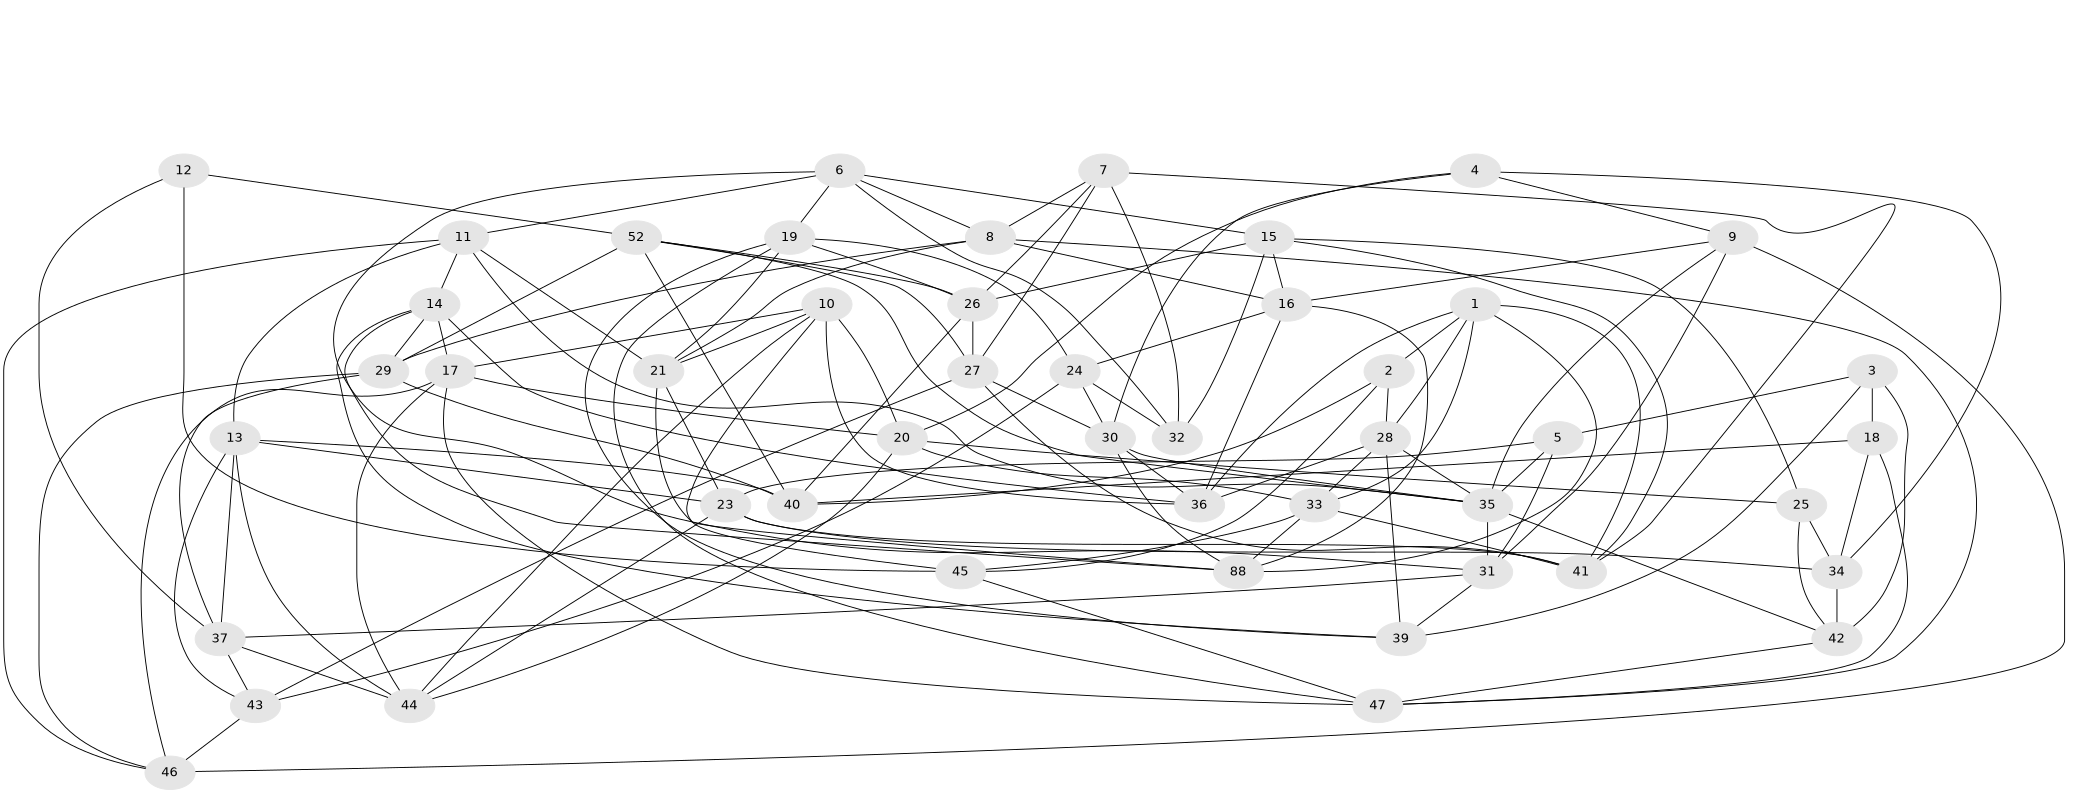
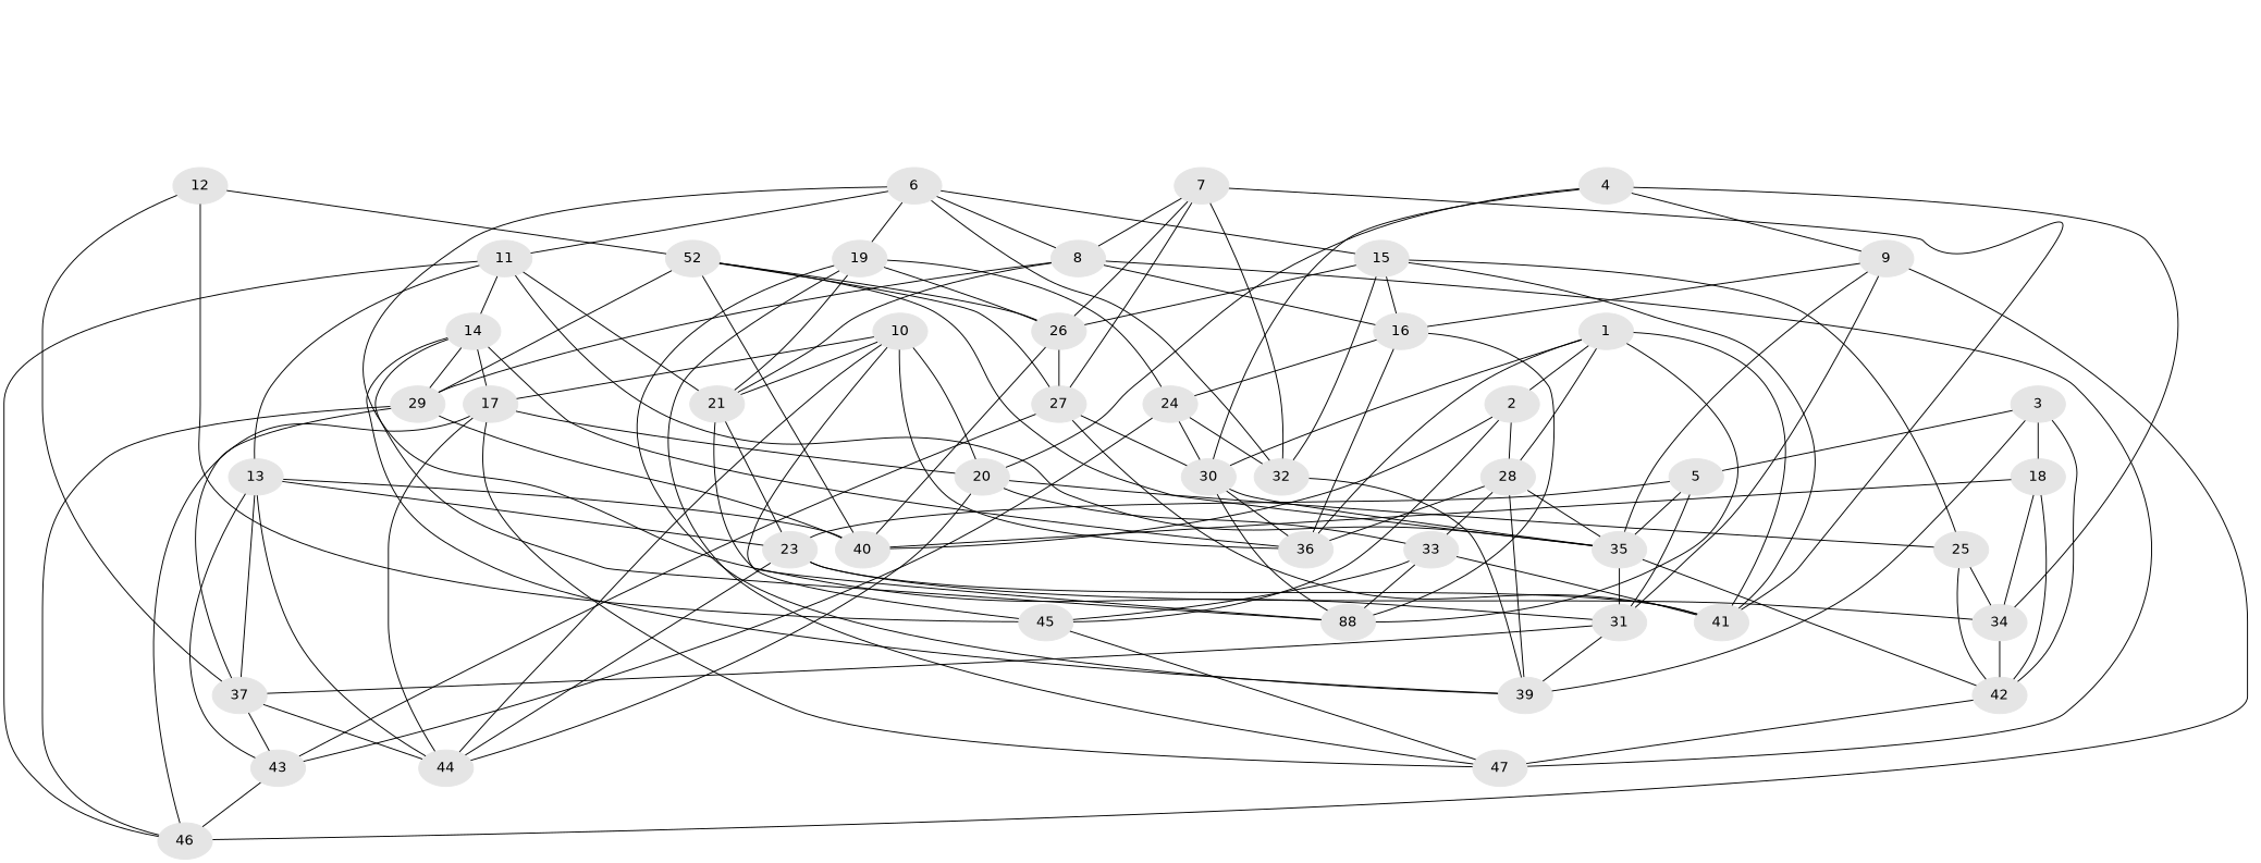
  graph {
    fontname="DejaVu Sans"
    node [color=gray90 fontname="DejaVu Sans" style=filled]
    edge [fontname="DejaVu Sans" weight=1.0]
    1
    2
    28
    33
    36
    n6 [label=88]
    41
    40
    45
    39
    35
    47
    3
    5
    18
    42
    23
    31
    34
    4
    9
    20
    30
    16
    46
    44
    25
    37
    6
    8
    11
    15
    19
    32
    21
    29
    13
    14
    26
    24
    7
    27
    43
    10
    17
    12
    n47 [label=52]
    1 -- 2
    1 -- 28
-   1 -- 33
+   1 -- 30
    1 -- 36
    1 -- n6
    1 -- 41
    2 -- 28
    2 -- 40
    2 -- 45
    28 -- 33
    28 -- 36
    28 -- 39
    28 -- 35
    33 -- n6
    33 -- 41
    33 -- 45
    45 -- 47
    35 -- 42
    35 -- 31
    3 -- 39
    3 -- 5
    3 -- 18 [weight=2.0]
    3 -- 42 [weight=2.0]
    5 -- 35
    5 -- 23
    5 -- 31
    18 -- 40
-   18 -- 47
+   18 -- 42
    18 -- 34
    42 -- 47
    23 -- 41
    23 -- 34
    23 -- 44
    31 -- 39
    31 -- 37
    34 -- 42
    4 -- 34
    4 -- 9
    4 -- 20
    4 -- 30
    9 -- 35
    9 -- 31
    9 -- 16
    9 -- 46 [weight=2.0]
    20 -- 33
    20 -- 44
    20 -- 25
    30 -- 36
    30 -- n6
    30 -- 35
    16 -- 36
    16 -- n6
    16 -- 24
    25 -- 42
    25 -- 34
    37 -- 44
    37 -- 43
    6 -- 31
    6 -- 8
    6 -- 11
    6 -- 15
    6 -- 19
    6 -- 32
    8 -- 47
    8 -- 16
    8 -- 21
    8 -- 29
    11 -- 35
    11 -- 46
    11 -- 21
    11 -- 13
    11 -- 14
    15 -- 41
    15 -- 16
    15 -- 25
    15 -- 32
    15 -- 26
    19 -- 39
    19 -- 47
    19 -- 21
    19 -- 26
    19 -- 24
+   32 -- 39
    21 -- n6
    21 -- 23
    29 -- 40
    29 -- 46
    29 -- 37
    13 -- 40
    13 -- 23
    13 -- 44
    13 -- 37
    13 -- 43
    14 -- 36
    14 -- n6
    14 -- 39
    14 -- 29
    14 -- 17
    26 -- 40
    26 -- 27
    24 -- 30
    24 -- 32
    24 -- 43 [weight=2.0]
    7 -- 41
    7 -- 8
    7 -- 32 [weight=2.0]
    7 -- 26
    7 -- 27
    27 -- 41
    27 -- 30
    27 -- 43
    43 -- 46
    10 -- 36
    10 -- 45
    10 -- 20
    10 -- 44
    10 -- 21
    10 -- 17
    17 -- 47
    17 -- 20
    17 -- 46
    17 -- 44
    12 -- 45 [weight=2.0]
    12 -- 37
    12 -- n47
    n47 -- 40
    n47 -- 35
    n47 -- 29
    n47 -- 26
    n47 -- 27
  }
